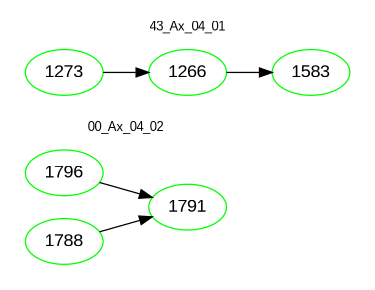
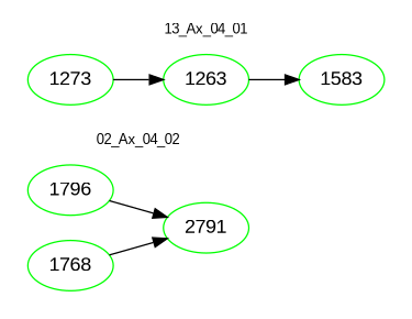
  digraph {
    fontname="Liberation Sans"
    rankdir=LR
    node [color=green fontname="Liberation Sans"]
    edge [color=black fontname="Liberation Sans"]
    n1 [label=1796]
-   n2 [label=1788]
-   n3 [label=1791]
+   n2 [label=1768]
+   n3 [label=2791]
    n4 [label=1273]
-   n5 [label=1266]
+   n5 [label=1263]
    n6 [label=1583]
    subgraph cluster_1 {
      color=white
      fontsize=10
-     label="00_Ax_04_02"
+     label="02_Ax_04_02"
      n1
      n2
      n3
    }
    subgraph cluster_2 {
      color=white
      fontsize=10
-     label="43_Ax_04_01"
+     label="13_Ax_04_01"
      n4
      n5
      n6
    }
    n1 -> n3
    n2 -> n3
    n4 -> n5
    n5 -> n6
  }
